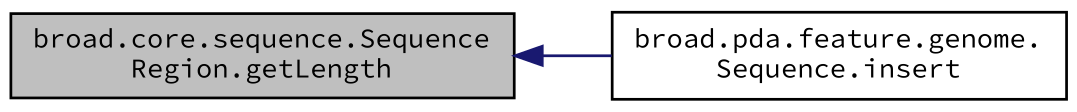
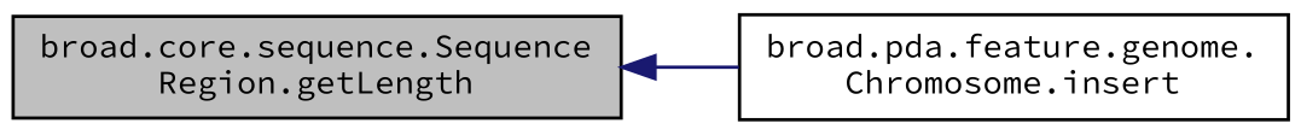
  digraph {
    rankdir=LR
    fontname="Source Code Pro"
    node [color=black fontname="Source Code Pro" fontsize=10 shape=record style=filled]
    n1 [fillcolor=grey75 fontcolor=black height=0.2 label="broad.core.sequence.Sequence\lRegion.getLength" width=0.4]
-   n2 [fillcolor=white height=0.2 label="broad.pda.feature.genome.\lSequence.insert" width=0.4]
+   n2 [fillcolor=white height=0.2 label="broad.pda.feature.genome.\lChromosome.insert" width=0.4]
    n1 -> n2 [color=midnightblue dir=back fontname="Source Code Pro" fontsize=10 labelfontname=Helvetica labelfontsize=10 style=solid]
  }
